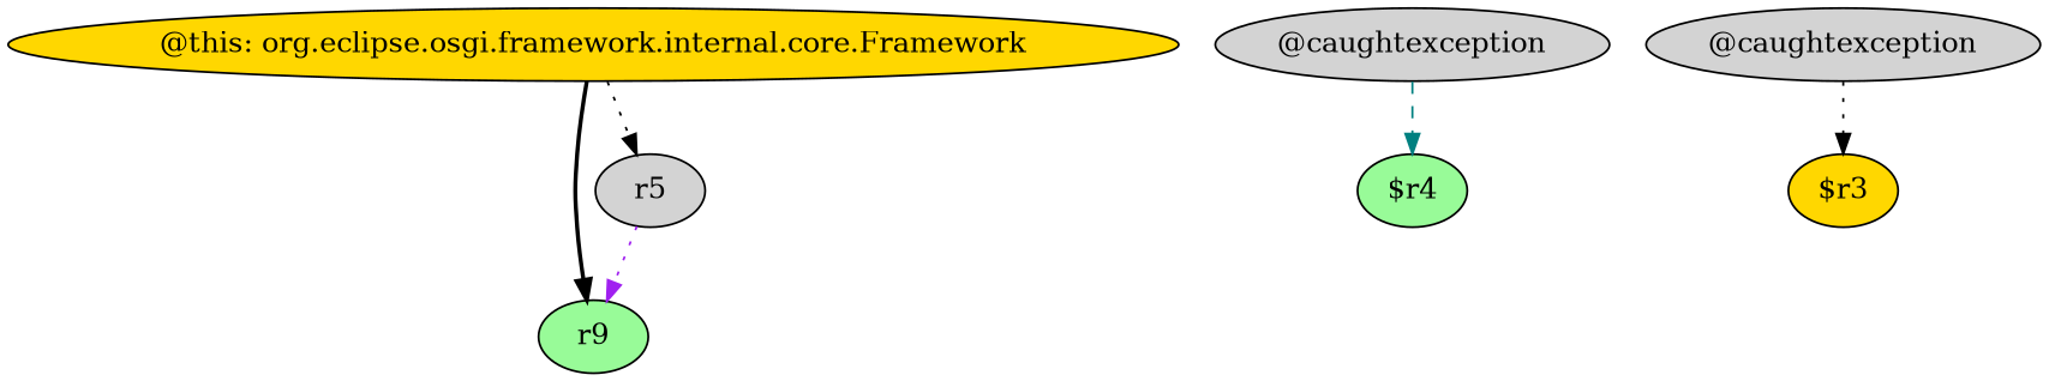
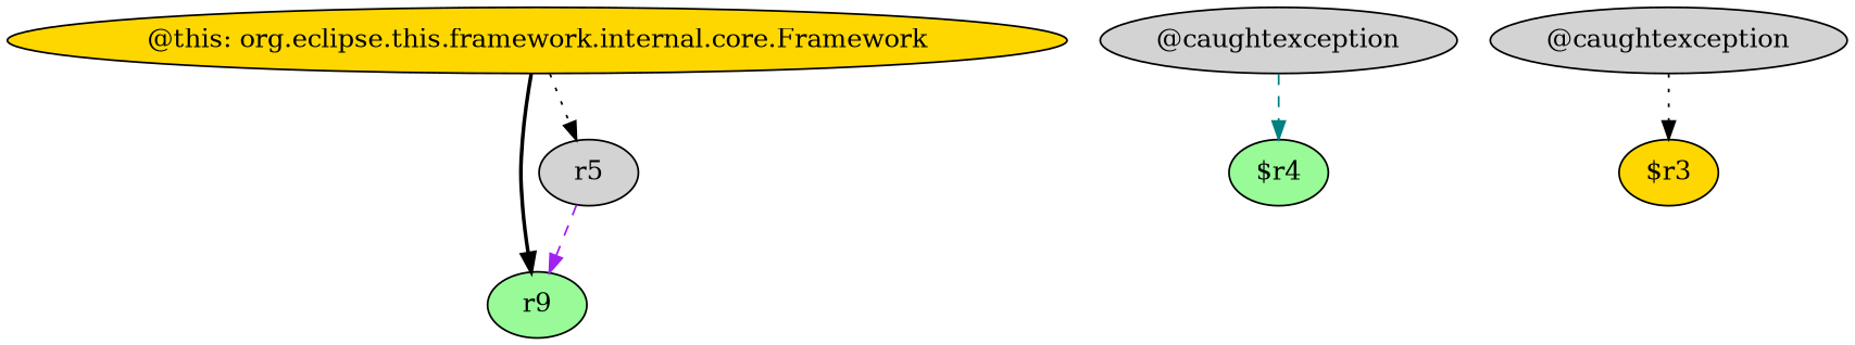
  digraph {
    node [fillcolor=lightgrey style=filled]
    edge [color=black style=dotted]
-   n1 [fillcolor=gold label="@this: org.eclipse.osgi.framework.internal.core.Framework"]
+   n1 [fillcolor=gold label="@this: org.eclipse.this.framework.internal.core.Framework"]
    n2 [fillcolor=palegreen label=r9]
    n3 [label=r5]
    n4 [label="@caughtexception"]
    n5 [fillcolor=palegreen label="$r4"]
    n6 [label="@caughtexception"]
    n7 [fillcolor=gold label="$r3"]
    n1 -> n2 [style=bold]
    n1 -> n3
-   n3 -> n2 [color=purple]
+   n3 -> n2 [color=purple style=dashed]
    n4 -> n5 [color=teal style=dashed]
    n6 -> n7
  }
